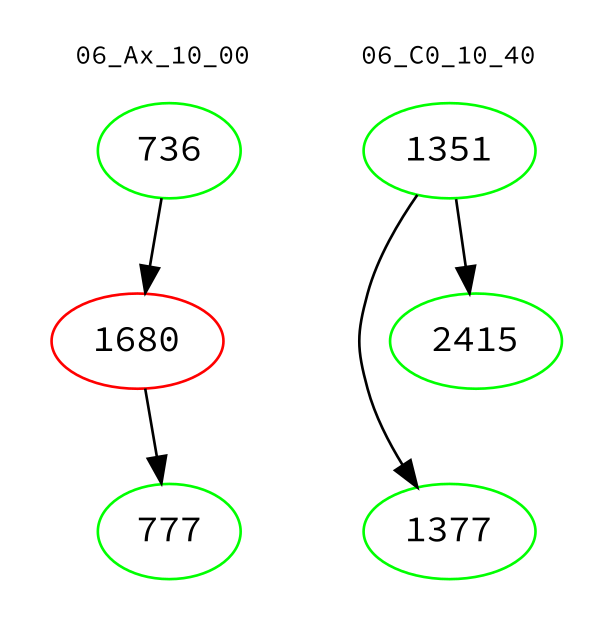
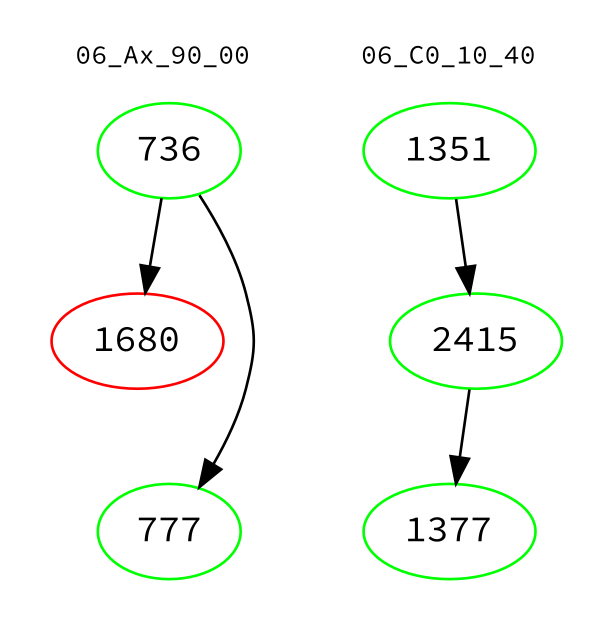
  digraph {
    fontname="Source Code Pro"
    node [color=green fontname="Source Code Pro"]
    edge [color=black fontname="Source Code Pro"]
    n1 [label=736]
    n2 [color=red label=1680]
    n3 [label=777]
    n4 [label=1351]
    n5 [label=1377]
    n6 [label=2415]
    subgraph cluster_1 {
      color=white
      fontsize=10
-     label="06_Ax_10_00"
+     label="06_Ax_90_00"
      n1
      n2
      n3
    }
    subgraph cluster_2 {
      color=white
      fontsize=10
      label="06_C0_10_40"
      n4
      n5
      n6
    }
    n1 -> n2
-   n2 -> n3
-   n4 -> n5
+   n1 -> n3
+   n6 -> n5
    n4 -> n6
  }
